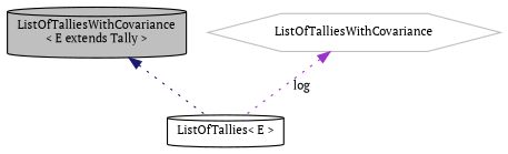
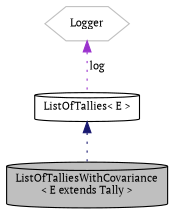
  digraph {
    fontname="PT Serif"
    node [color=black fontname="PT Serif" fontsize=10 shape=cylinder]
    edge [dir=back fontname="PT Serif" fontsize=10 labelfontname=Helvetica labelfontsize=10 style=dotted]
    n1 [fillcolor=grey75 fontcolor=black height=0.2 label="ListOfTalliesWithCovariance\l\< E extends Tally \>" style=filled width=0.4]
    n2 [height=0.2 label="ListOfTallies\< E \>" width=0.4]
-   n3 [color=grey75 height=0.2 label=ListOfTalliesWithCovariance shape=hexagon width=0.4]
-   n1 -> n2 [color=midnightblue]
+   n3 [color=grey75 height=0.2 label=Logger shape=hexagon width=0.4]
+   n2 -> n1 [color=midnightblue]
    n3 -> n2 [color=darkorchid3 label=" log"]
  }
